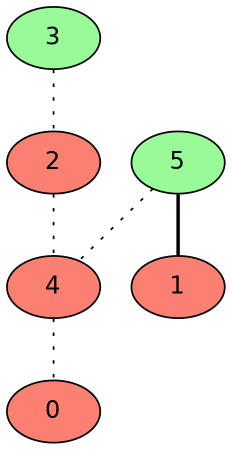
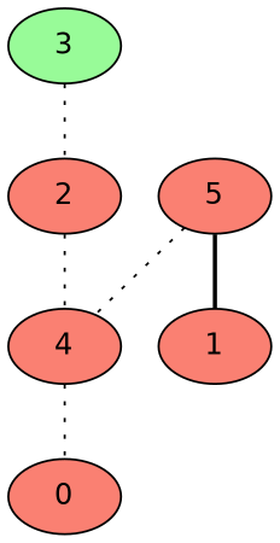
  graph {
    fontname="DejaVu Sans"
    node [fillcolor=salmon fontname="DejaVu Sans" style=filled]
    edge [fontname="DejaVu Sans" style=dotted]
    n1 [label=0]
    n2 [label=1]
    n3 [label=2]
    n4 [label=4]
    n5 [fillcolor=palegreen label=3]
-   n6 [fillcolor=palegreen label=5]
+   n6 [label=5]
    n3 -- n4
    n4 -- n1
    n5 -- n3
    n6 -- n2 [style=bold]
    n6 -- n4
  }
